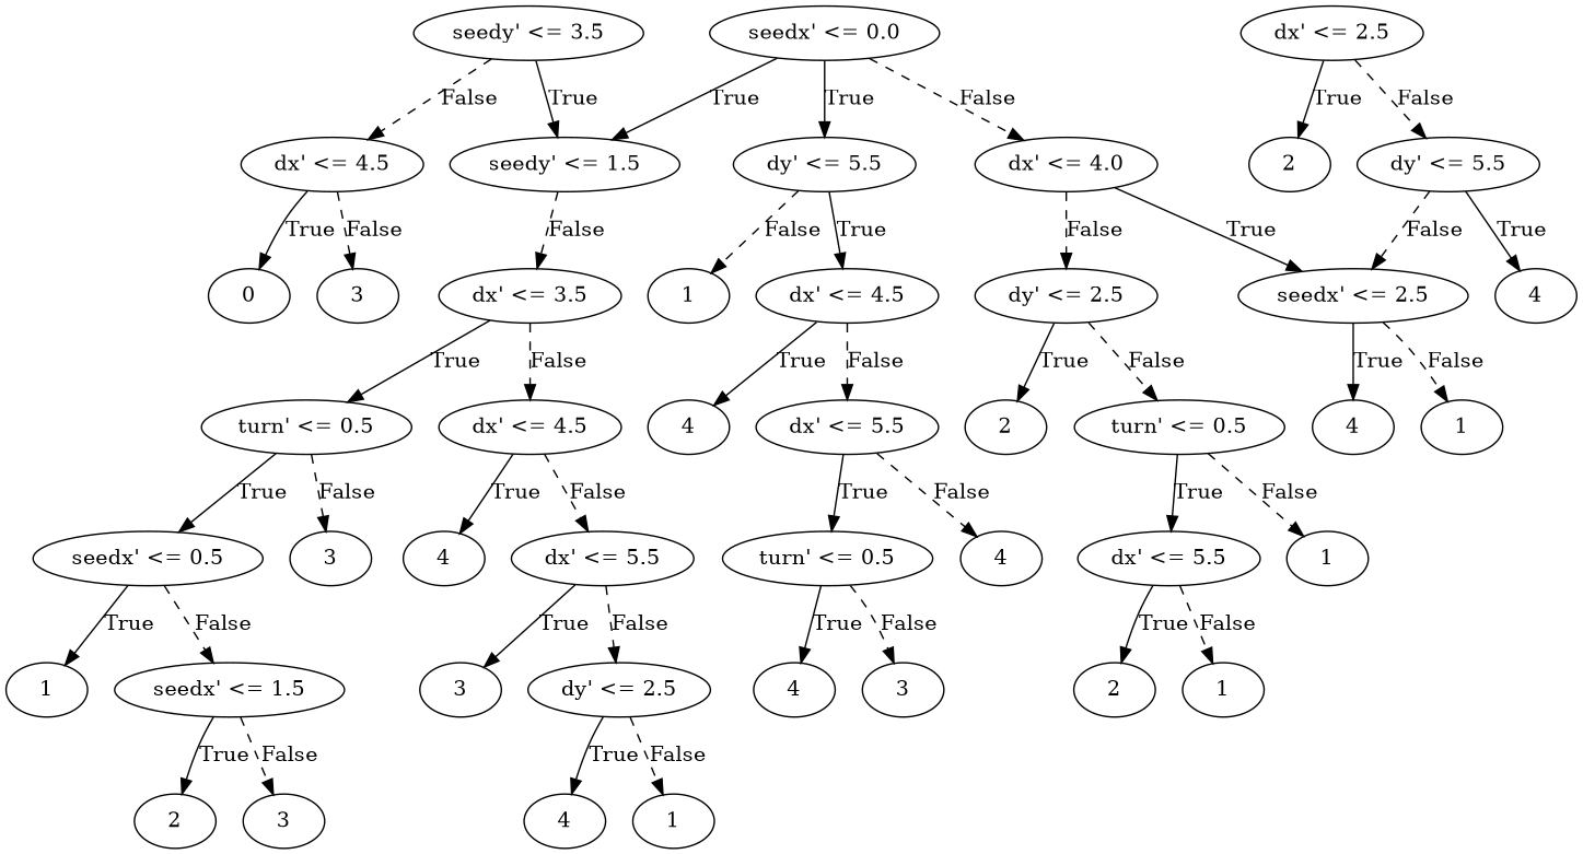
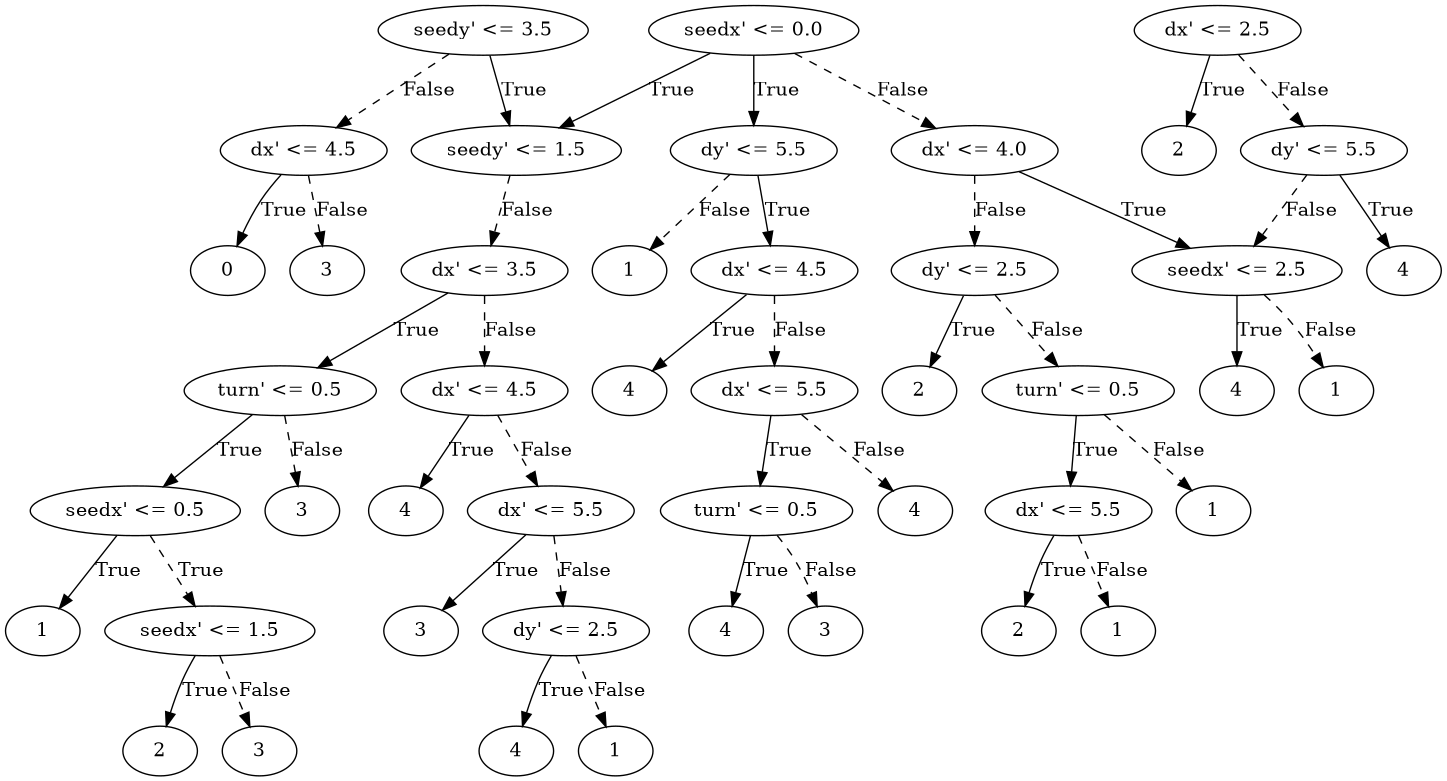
  digraph {
    n1 [label="seedy' <= 3.5"]
    n2 [label="seedy' <= 1.5"]
    n3 [label="dx' <= 4.5"]
    n4 [label="dx' <= 3.5"]
    n5 [label=0]
    n6 [label=3]
    n7 [label="seedx' <= 0.0"]
    n8 [label="dy' <= 5.5"]
    n9 [label="dx' <= 4.0"]
    n10 [label="turn' <= 0.5"]
    n11 [label="dx' <= 4.5"]
    n12 [label="dx' <= 4.5"]
    n13 [label=1]
    n14 [label="dy' <= 2.5"]
    n15 [label="seedx' <= 2.5"]
    n16 [label=4]
    n17 [label="dx' <= 5.5"]
    n18 [label="turn' <= 0.5"]
    n19 [label=4]
    n20 [label=4]
    n21 [label=3]
    n22 [label="dx' <= 2.5"]
    n23 [label=2]
    n24 [label="dy' <= 5.5"]
    n25 [label=2]
    n26 [label="turn' <= 0.5"]
    n27 [label=4]
    n28 [label=4]
    n29 [label=1]
    n30 [label="dx' <= 5.5"]
    n31 [label=1]
    n32 [label=2]
    n33 [label=1]
    n34 [label="seedx' <= 0.5"]
    n35 [label=3]
    n36 [label=4]
    n37 [label="dx' <= 5.5"]
    n38 [label=1]
    n39 [label="seedx' <= 1.5"]
    n40 [label=2]
    n41 [label=3]
    n42 [label=3]
    n43 [label="dy' <= 2.5"]
    n44 [label=4]
    n45 [label=1]
    n1 -> n2 [label=True]
    n1 -> n3 [label=False style=dashed]
    n2 -> n4 [label=False style=dashed]
    n3 -> n5 [label=True]
    n3 -> n6 [label=False style=dashed]
    n4 -> n10 [label=True]
    n4 -> n11 [label=False style=dashed]
    n7 -> n2 [label=True]
    n7 -> n8 [label=True]
    n7 -> n9 [label=False style=dashed]
    n8 -> n12 [label=True]
    n8 -> n13 [label=False style=dashed]
    n9 -> n14 [label=False style=dashed]
    n9 -> n15 [label=True]
    n10 -> n34 [label=True]
    n10 -> n35 [label=False style=dashed]
    n11 -> n36 [label=True]
    n11 -> n37 [label=False style=dashed]
    n12 -> n16 [label=True]
    n12 -> n17 [label=False style=dashed]
    n14 -> n25 [label=True]
    n14 -> n26 [label=False style=dashed]
    n15 -> n28 [label=True]
    n15 -> n29 [label=False style=dashed]
    n17 -> n18 [label=True]
    n17 -> n19 [label=False style=dashed]
    n18 -> n20 [label=True]
    n18 -> n21 [label=False style=dashed]
    n22 -> n23 [label=True]
    n22 -> n24 [label=False style=dashed]
    n24 -> n15 [label=False style=dashed]
    n24 -> n27 [label=True]
    n26 -> n30 [label=True]
    n26 -> n31 [label=False style=dashed]
    n30 -> n32 [label=True]
    n30 -> n33 [label=False style=dashed]
    n34 -> n38 [label=True]
-   n34 -> n39 [label=False style=dashed]
+   n34 -> n39 [label=True style=dashed]
    n37 -> n42 [label=True]
    n37 -> n43 [label=False style=dashed]
    n39 -> n40 [label=True]
    n39 -> n41 [label=False style=dashed]
    n43 -> n44 [label=True]
    n43 -> n45 [label=False style=dashed]
  }
